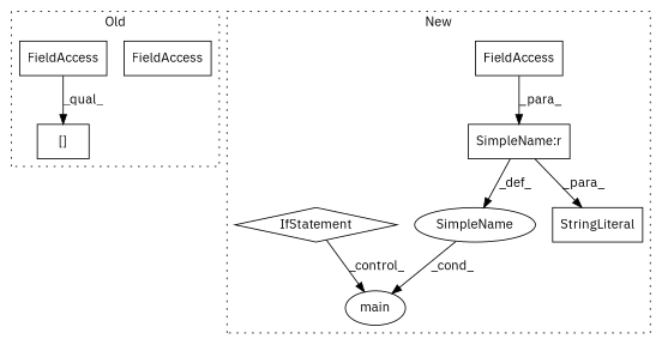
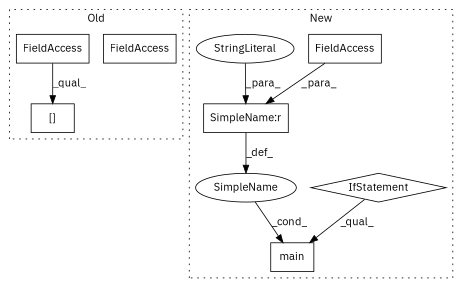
  digraph {
    fontname="IBM Plex Sans"
    node [a=22 fontname="IBM Plex Sans" l=6 s=1263 shape=box]
    edge [fontname="IBM Plex Sans"]
    n1 [a=2 l="7,1" label="[]" s="1263,1276"]
    n2 [label=FieldAccess]
    n3 [label=FieldAccess]
-   n4 [a=32 label=main s=2104 shape=ellipse]
+   n4 [a=32 label=main s=2104]
    n5 [a=27 l=4 label="SimpleName:r" s=2071]
    n6 [l=8 label=FieldAccess s=2063]
    n7 [a=25 l="4,2" label=IfStatement s="2059,2085" shape=diamond]
    n8 [a=42 label=SimpleName shape=ellipse l="" s=""]
-   n9 [a=45 l=10 label=StringLiteral s=2075]
+   n9 [a=45 l=10 label=StringLiteral s=2075 shape=ellipse]
    subgraph cluster_1 {
      label=Old
      style=dotted
      n1
      n2
      n3
    }
    subgraph cluster_2 {
      label=New
      style=dotted
      n4
      n5
      n6
      n7
      n8
      n9
    }
    n3 -> n1 [label=_qual_]
    n5 -> n8 [label=_def_]
    n6 -> n5 [label=_para_]
-   n7 -> n4 [label=_control_]
+   n7 -> n4 [label=_qual_]
    n8 -> n4 [label=_cond_]
-   n5 -> n9 [label=_para_]
+   n9 -> n5 [label=_para_]
  }
